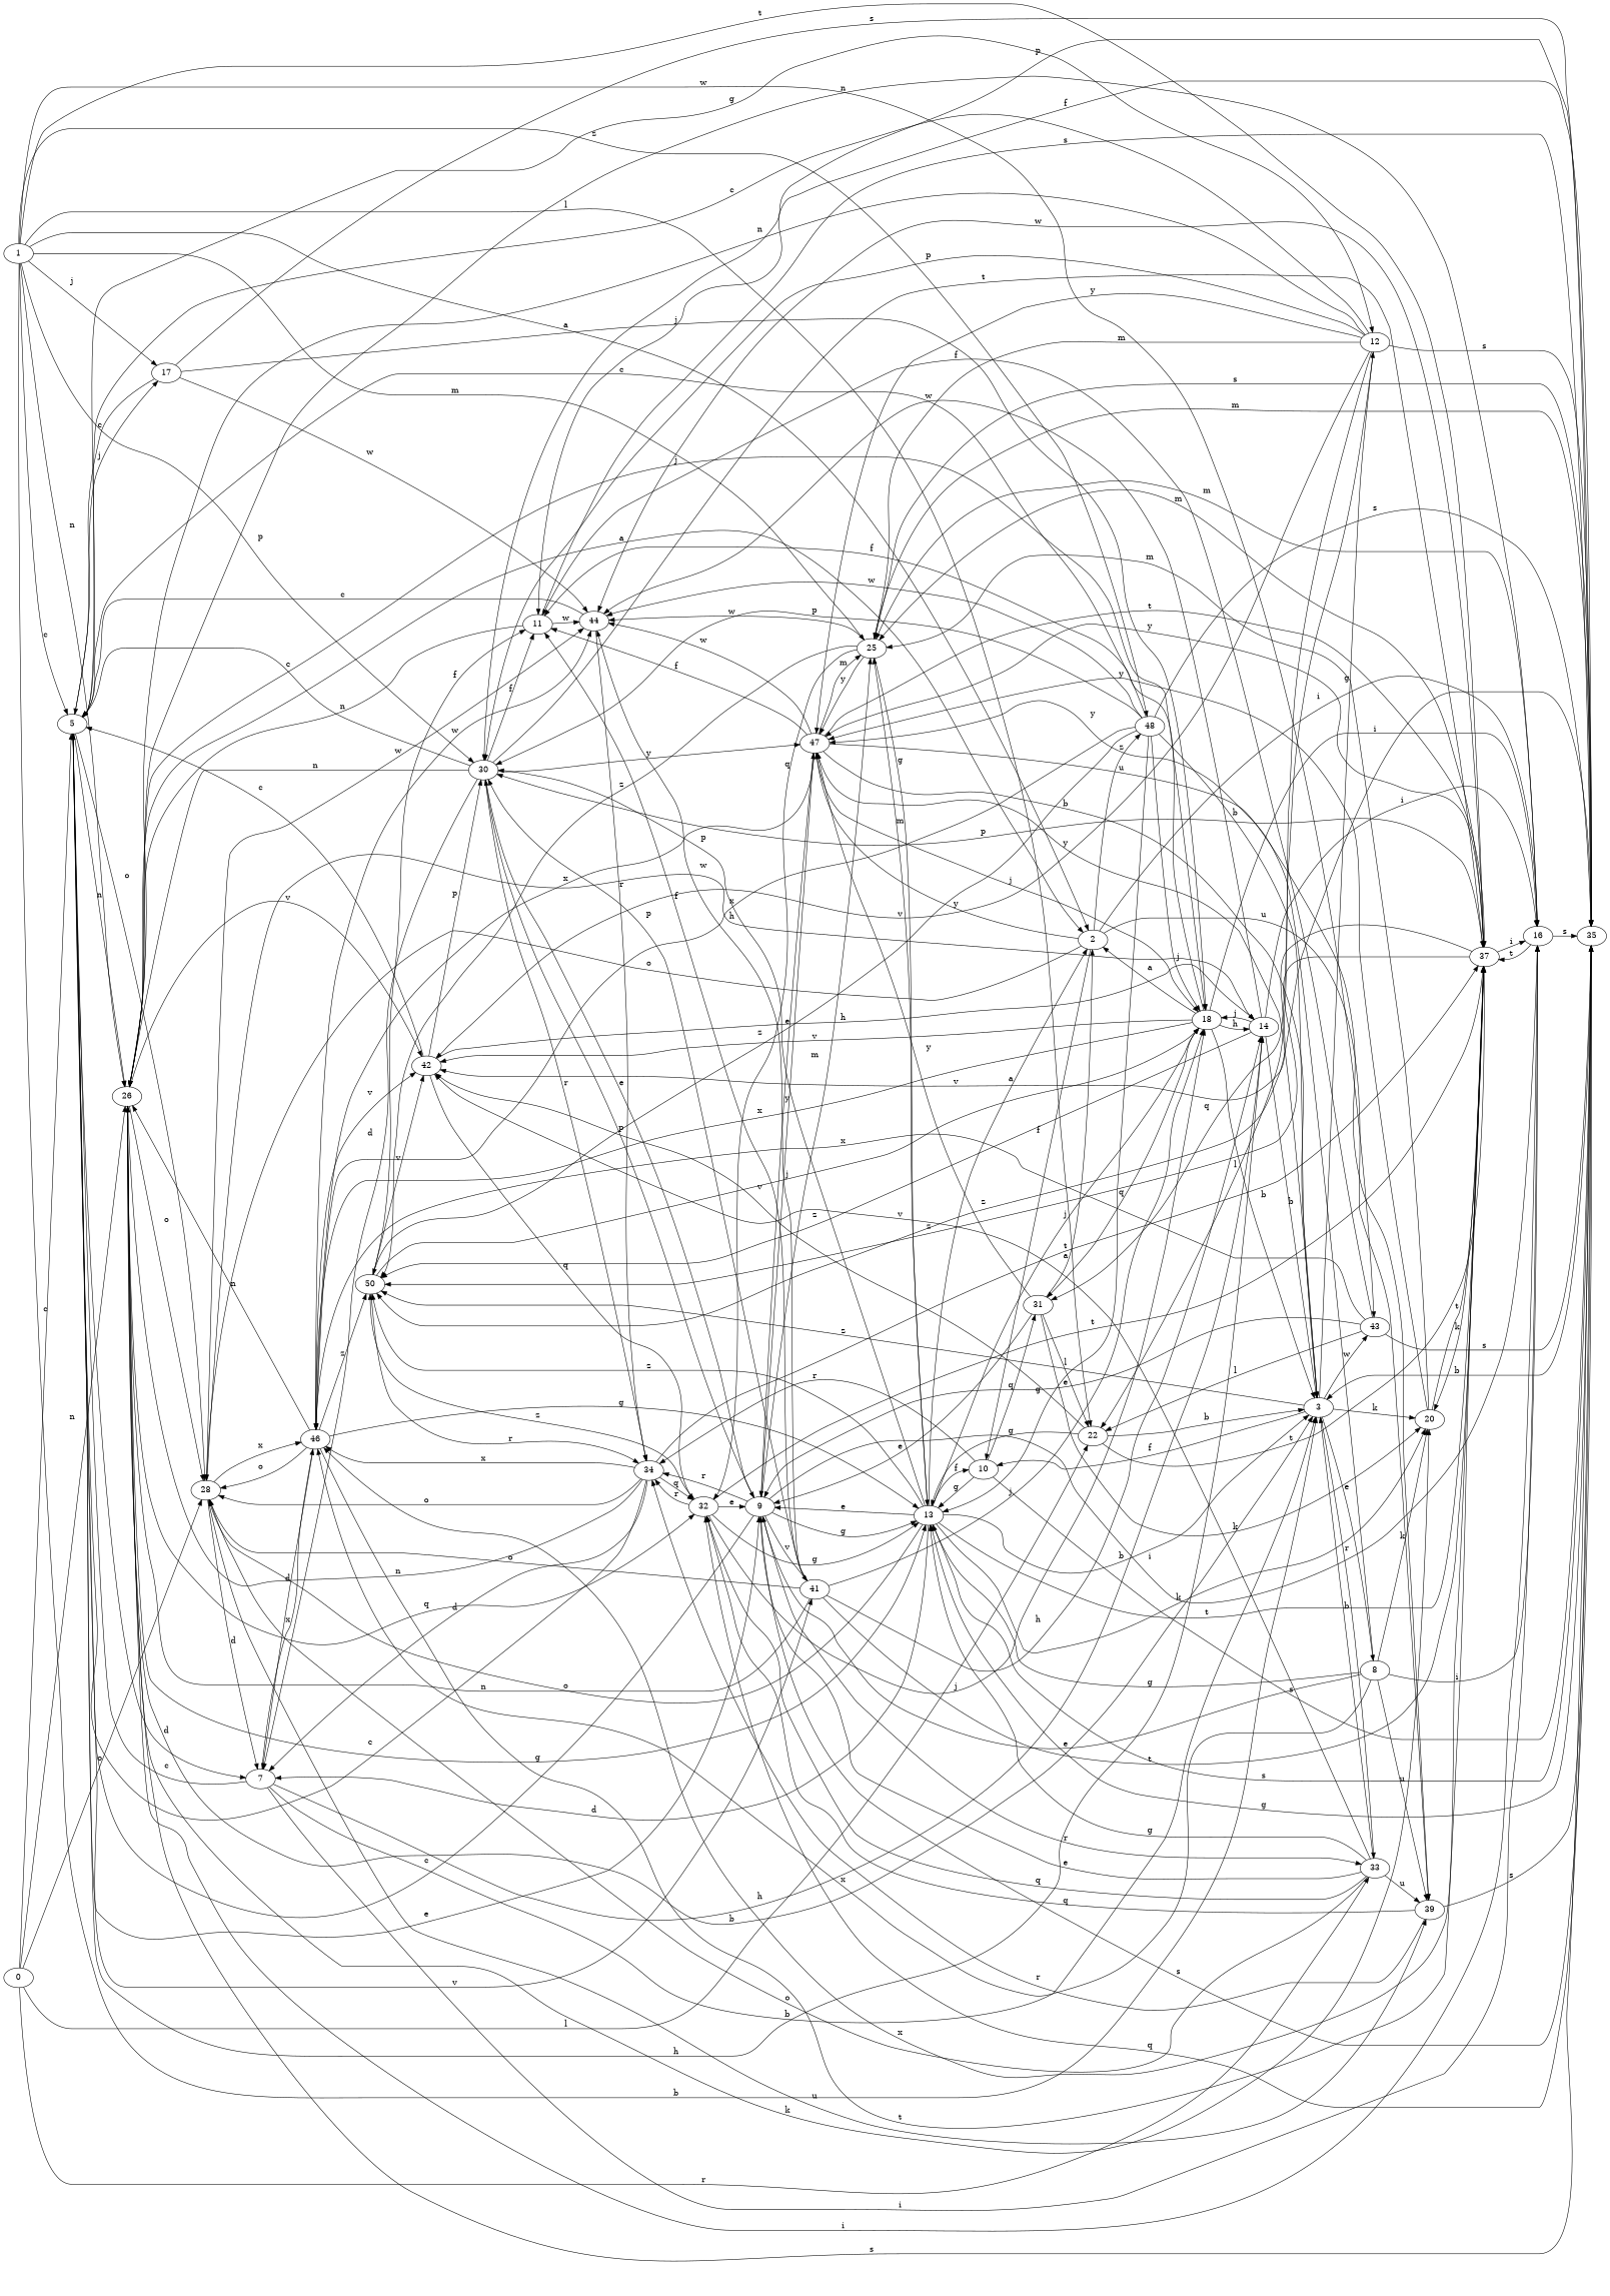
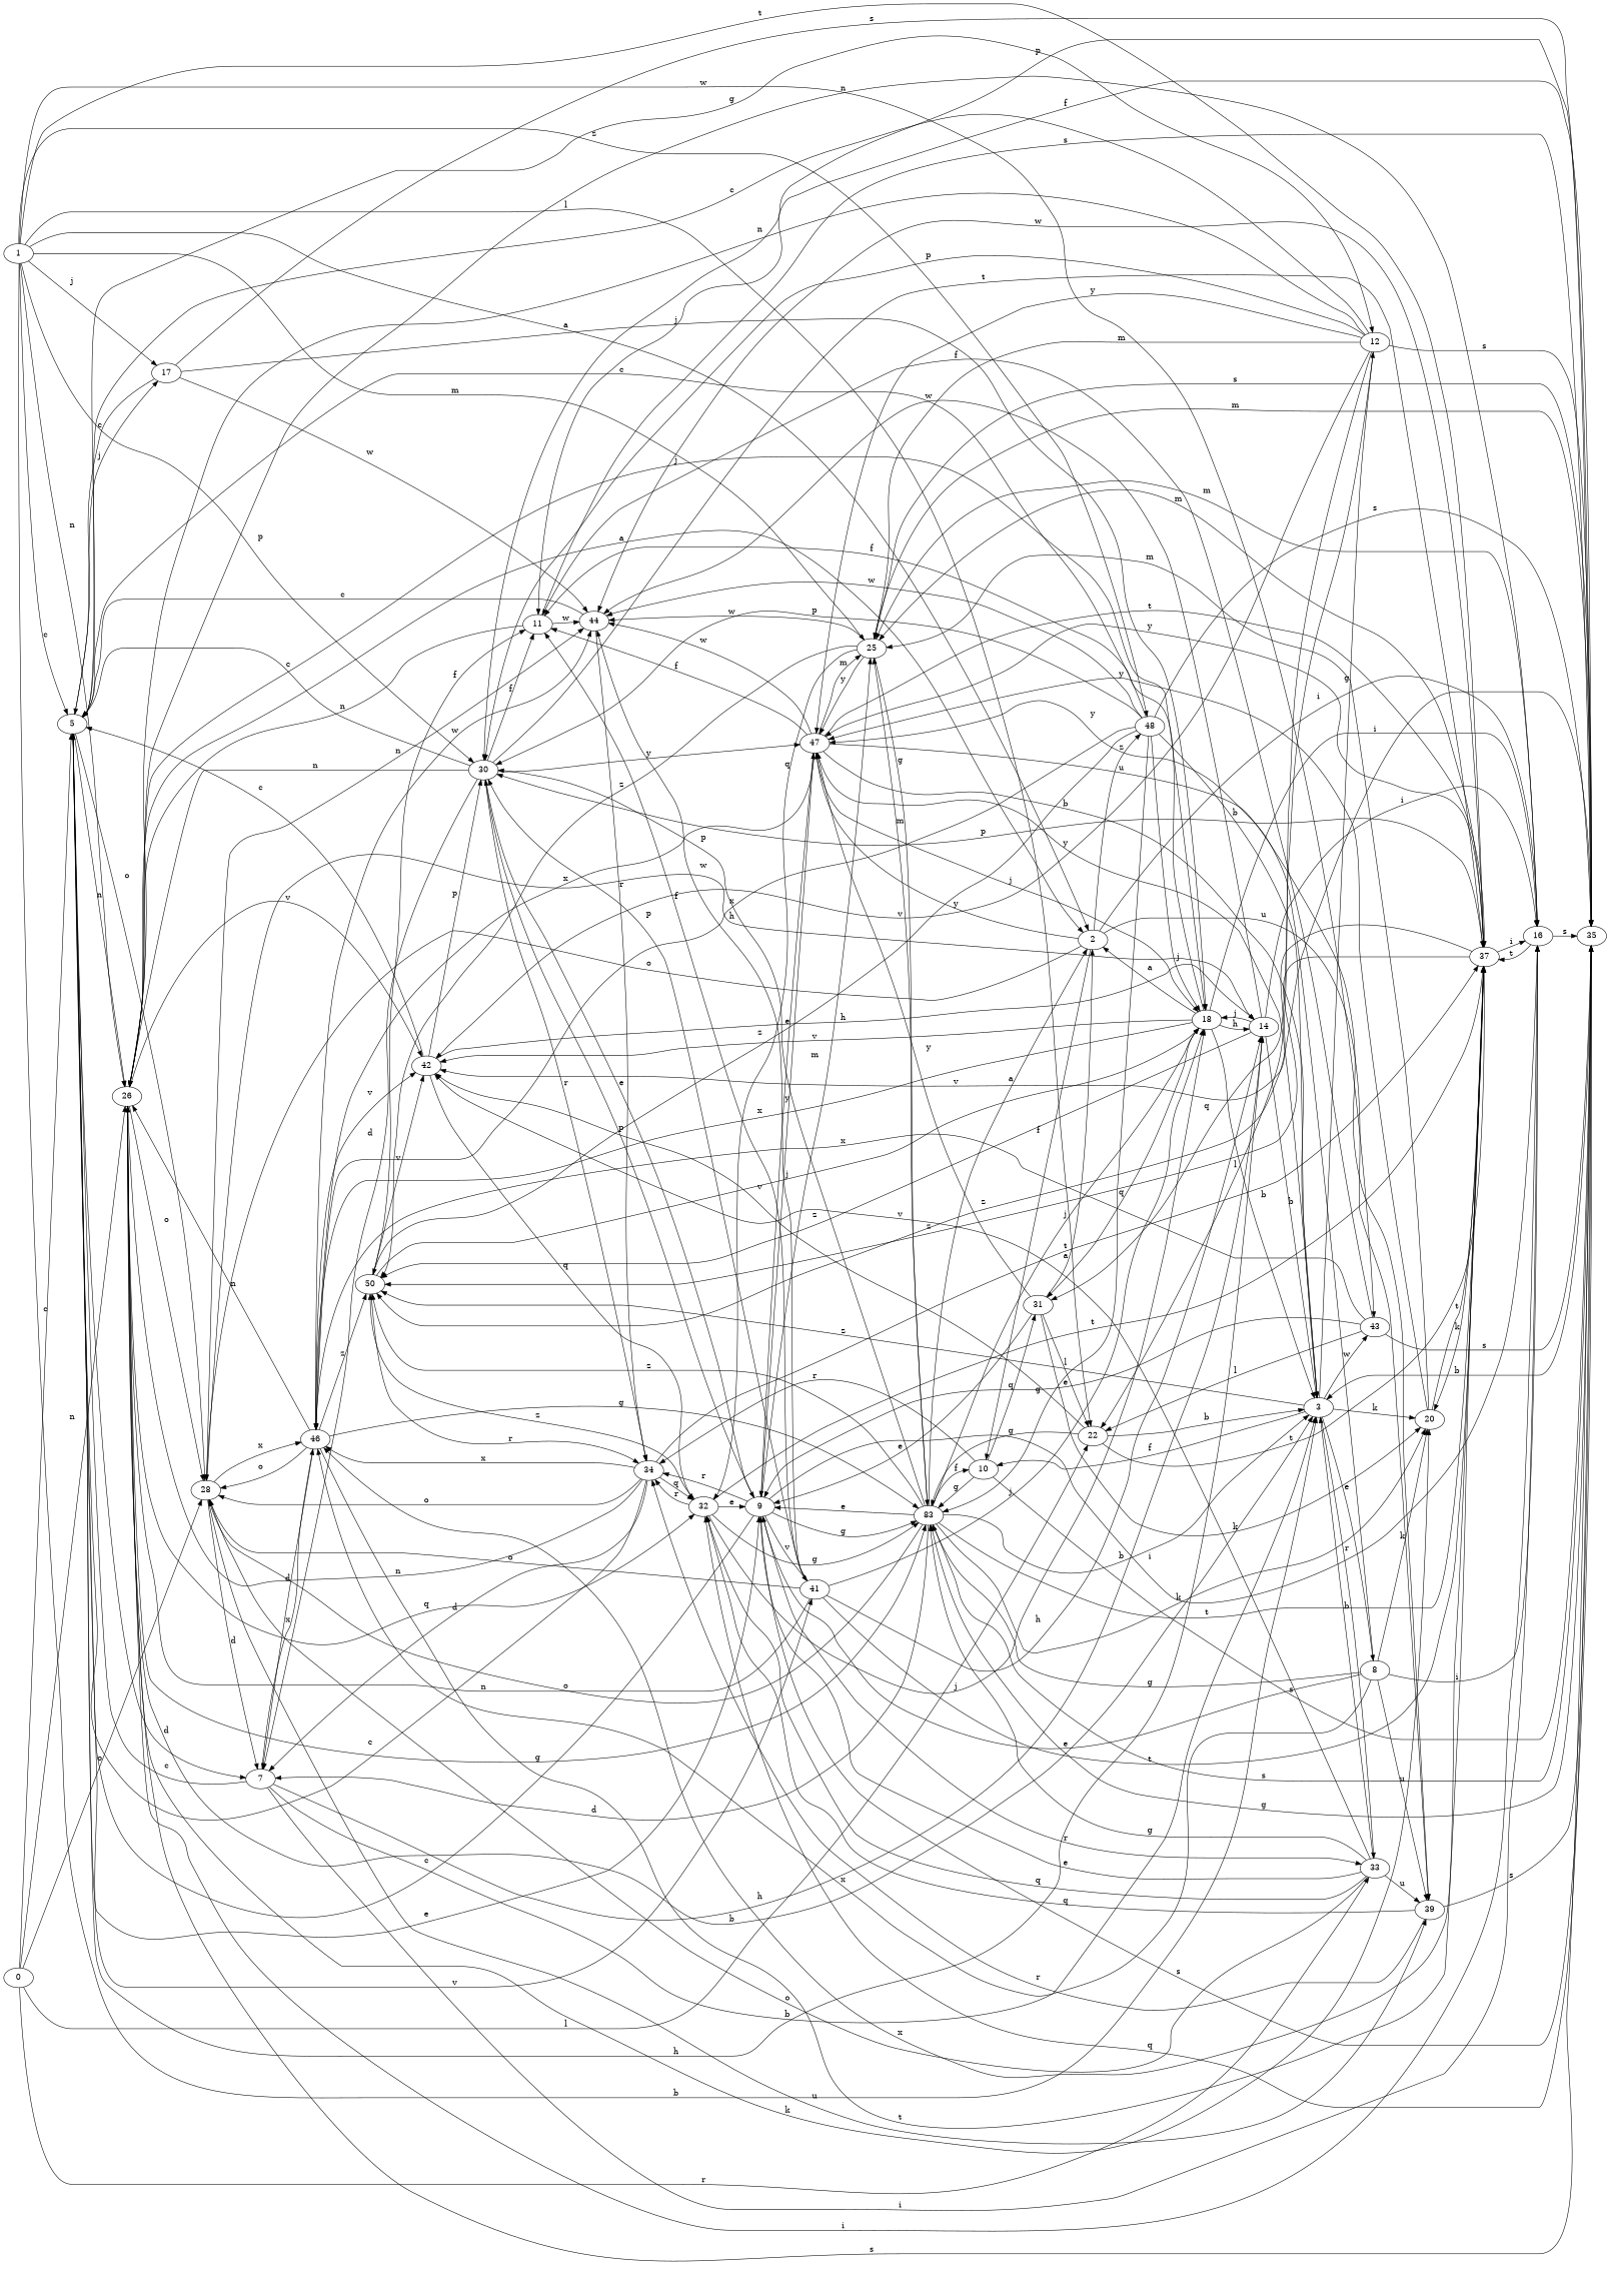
  strict digraph {
    rankdir=LR
    0
    5
    22
    26
    28
    33
    17
    12
    7
    9
    14
    41
    3
    37
-   13
+   13 [label=83]
    42
    2
    16
    20
    35
    18
    32
    39
    46
    44
    1
    25
    30
    43
    48
    10
    47
    8
    50
    34
    11
    31
    0 -> 5 [label=c]
    0 -> 22 [label=l]
    0 -> 26 [label=n]
    0 -> 28 [label=o]
    0 -> 33 [label=r]
    5 -> 26 [label=n]
    5 -> 28 [label=o]
    5 -> 17 [label=j]
    5 -> 12 [label=g]
    5 -> 7 [label=d]
    5 -> 9 [label=e]
    5 -> 14 [label=h]
    5 -> 41 [label=v]
    22 -> 3 [label=b]
    22 -> 37 [label=t]
    22 -> 13 [label=g]
    22 -> 42 [label=v]
    26 -> 28 [label=o]
    26 -> 3 [label=b]
    26 -> 13 [label=g]
    26 -> 42 [label=v]
    26 -> 2 [label=a]
    26 -> 16 [label=i]
    26 -> 20 [label=k]
    26 -> 35 [label=s]
    26 -> 18 [label=j]
    26 -> 32 [label=q]
    28 -> 7 [label=d]
    28 -> 14 [label=h]
    28 -> 39 [label=u]
    28 -> 46 [label=x]
-   28 -> 44 [label=w]
+   28 -> 44 [label=n]
    33 -> 28 [label=o]
    33 -> 9 [label=e]
    33 -> 3 [label=b]
    33 -> 13 [label=g]
    33 -> 42 [label=v]
    33 -> 32 [label=q]
    33 -> 39 [label=u]
    17 -> 5 [label=c]
    17 -> 35 [label=s]
    17 -> 18 [label=j]
    17 -> 44 [label=w]
    12 -> 5 [label=c]
    12 -> 22 [label=l]
    12 -> 26 [label=n]
    12 -> 42 [label=v]
    12 -> 35 [label=s]
    12 -> 25 [label=m]
    12 -> 30 [label=p]
    12 -> 47 [label=y]
    12 -> 31 [label=q]
    7 -> 5 [label=c]
    7 -> 14 [label=h]
    7 -> 3 [label=b]
    7 -> 16 [label=i]
    7 -> 46 [label=x]
    9 -> 5 [label=c]
    9 -> 33 [label=r]
    9 -> 41 [label=v]
    9 -> 13 [label=g]
    9 -> 16 [label=i]
    9 -> 35 [label=s]
    9 -> 25 [label=m]
    9 -> 30 [label=p]
    9 -> 47 [label=y]
    9 -> 34 [label=r]
    14 -> 3 [label=b]
    14 -> 16 [label=i]
    14 -> 18 [label=j]
    14 -> 44 [label=w]
    14 -> 50 [label=z]
    41 -> 26 [label=n]
    41 -> 28 [label=o]
    41 -> 14 [label=h]
    41 -> 37 [label=t]
    41 -> 18 [label=j]
    41 -> 44 [label=w]
    41 -> 30 [label=p]
    41 -> 11 [label=f]
    3 -> 33 [label=r]
    3 -> 12 [label=g]
    3 -> 20 [label=k]
    3 -> 43 [label=w]
    3 -> 10 [label=f]
    3 -> 47 [label=y]
    3 -> 8 [label=e]
    3 -> 50 [label=z]
    37 -> 42 [label=v]
    37 -> 16 [label=i]
    37 -> 20 [label=k]
    37 -> 46 [label=x]
    37 -> 44 [label=w]
    37 -> 25 [label=m]
    37 -> 30 [label=p]
    37 -> 47 [label=y]
    37 -> 50 [label=z]
    13 -> 28 [label=o]
    13 -> 7 [label=d]
    13 -> 9 [label=e]
    13 -> 3 [label=b]
    13 -> 37 [label=t]
    13 -> 2 [label=a]
    13 -> 20 [label=k]
    13 -> 35 [label=s]
    13 -> 18 [label=j]
    13 -> 25 [label=m]
    13 -> 30 [label=p]
    13 -> 10 [label=f]
    13 -> 50 [label=z]
    42 -> 5 [label=c]
    42 -> 14 [label=h]
    42 -> 32 [label=q]
    42 -> 30 [label=p]
    2 -> 28 [label=o]
    2 -> 16 [label=i]
    2 -> 39 [label=u]
    2 -> 48 [label=z]
    2 -> 10 [label=f]
    2 -> 47 [label=y]
    16 -> 26 [label=n]
    16 -> 37 [label=t]
    16 -> 35 [label=s]
    16 -> 25 [label=m]
    20 -> 37 [label=t]
    20 -> 25 [label=m]
    20 -> 47 [label=y]
    35 -> 3 [label=b]
    35 -> 13 [label=g]
    35 -> 32 [label=q]
    35 -> 25 [label=m]
    35 -> 30 [label=p]
    35 -> 50 [label=z]
    35 -> 11 [label=f]
    18 -> 14 [label=h]
    18 -> 3 [label=b]
    18 -> 42 [label=v]
    18 -> 2 [label=a]
    18 -> 16 [label=i]
    18 -> 46 [label=x]
    18 -> 11 [label=f]
    18 -> 31 [label=q]
    32 -> 9 [label=e]
    32 -> 37 [label=t]
    32 -> 13 [label=g]
    32 -> 18 [label=j]
    32 -> 50 [label=z]
    32 -> 34 [label=r]
    39 -> 35 [label=s]
    39 -> 32 [label=q]
    39 -> 34 [label=r]
    46 -> 26 [label=n]
    46 -> 28 [label=o]
    46 -> 7 [label=d]
    46 -> 37 [label=t]
    46 -> 13 [label=g]
    46 -> 42 [label=v]
    46 -> 44 [label=w]
    46 -> 50 [label=z]
    44 -> 5 [label=c]
    44 -> 34 [label=r]
    1 -> 5 [label=c]
    1 -> 22 [label=l]
    1 -> 26 [label=n]
    1 -> 17 [label=j]
    1 -> 3 [label=b]
    1 -> 37 [label=t]
    1 -> 2 [label=a]
    1 -> 25 [label=m]
    1 -> 30 [label=p]
    1 -> 43 [label=w]
    1 -> 48 [label=z]
    25 -> 13 [label=g]
    25 -> 35 [label=s]
    25 -> 32 [label=q]
    25 -> 44 [label=w]
    25 -> 47 [label=y]
    25 -> 50 [label=z]
    30 -> 5 [label=c]
    30 -> 26 [label=n]
    30 -> 7 [label=d]
    30 -> 9 [label=e]
    30 -> 37 [label=t]
    30 -> 47 [label=y]
    30 -> 34 [label=r]
    30 -> 11 [label=f]
    43 -> 22 [label=l]
    43 -> 9 [label=e]
    43 -> 35 [label=s]
    43 -> 46 [label=x]
    43 -> 11 [label=f]
    48 -> 5 [label=c]
    48 -> 3 [label=b]
    48 -> 13 [label=g]
    48 -> 35 [label=s]
    48 -> 18 [label=j]
    48 -> 46 [label=x]
    48 -> 44 [label=w]
    48 -> 30 [label=p]
    48 -> 50 [label=z]
    10 -> 13 [label=g]
    10 -> 35 [label=s]
    10 -> 34 [label=r]
    10 -> 31 [label=q]
    47 -> 9 [label=e]
    47 -> 3 [label=b]
    47 -> 37 [label=t]
    47 -> 18 [label=j]
    47 -> 39 [label=u]
    47 -> 46 [label=x]
    47 -> 44 [label=w]
    47 -> 25 [label=m]
    47 -> 11 [label=f]
    8 -> 9 [label=e]
    8 -> 13 [label=g]
    8 -> 16 [label=i]
    8 -> 20 [label=k]
    8 -> 39 [label=u]
    8 -> 46 [label=x]
    8 -> 47 [label=y]
    50 -> 42 [label=v]
    50 -> 18 [label=j]
    50 -> 34 [label=r]
    50 -> 11 [label=f]
    34 -> 5 [label=c]
    34 -> 26 [label=n]
    34 -> 28 [label=o]
    34 -> 7 [label=d]
    34 -> 37 [label=t]
    34 -> 32 [label=q]
    34 -> 46 [label=x]
    11 -> 26 [label=n]
    11 -> 35 [label=s]
    11 -> 44 [label=w]
    31 -> 22 [label=l]
    31 -> 9 [label=e]
    31 -> 2 [label=a]
    31 -> 20 [label=k]
    31 -> 47 [label=y]
  }
